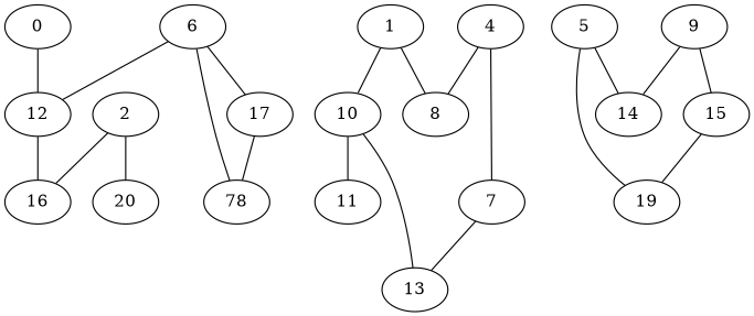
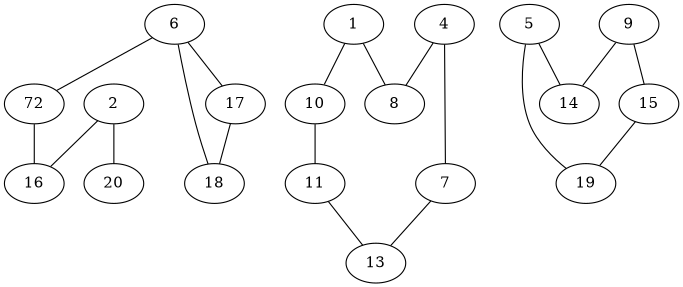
  graph {
    node [type=corner x=237]
    edge [angle0=.08 frequency=1 type0=line]
-   0 [type=intersection x=241 y=247]
-   12 [type=intersection x=288 y=271]
+   12 [type=intersection x=288 y=271 label=72]
    16 [x=314 y=341]
-   18 [x=215 y=250 label=78]
+   18 [x=215 y=250]
    1 [x=386 y=467]
    8 [x=117 y=469]
    10 [x=393 y=206]
    11 [x=380 y=66]
    13 [x=135 y=47]
    2 [type=intersection y=339]
    20 [type=endpoint y=394]
    4 [x=128 y=201]
    7 [x=142 y=111]
    5 [x=209 y=344]
    14 [x=334 y=354]
    19 [x=210 y=140]
    6 [x=298 y=180]
    17 [x=220 y=184]
    9 [x=313 y=310]
    15 [x=322 y=156]
-   0 -- 12 [angle0=.47]
    12 -- 16 [angle0=1.22]
    1 -- 8 [angle0=-.01]
    1 -- 10 [angle0=-1.54]
    10 -- 11 [angle0=1.48]
-   10 -- 13
+   11 -- 13
    2 -- 16 [angle0=.03]
    2 -- 20 [angle0=-1.57]
    4 -- 8 [angle0=-1.53]
    4 -- 7 [angle0=-1.42]
    7 -- 13 [angle0=1.46]
    5 -- 14
    5 -- 19 [angle0=-1.57]
    6 -- 12 [angle0=-1.46]
    6 -- 18 [angle0=-.11]
    6 -- 17 [angle0=-.05]
    17 -- 18 [angle0=-1.50]
    9 -- 14 [angle0=1.13]
    9 -- 15 [angle0=-1.51]
    15 -- 19 [angle0=.14]
  }
